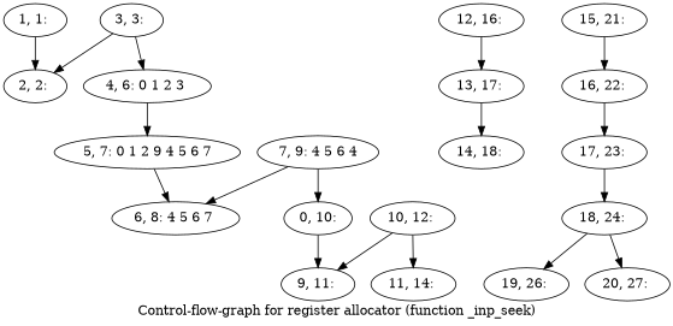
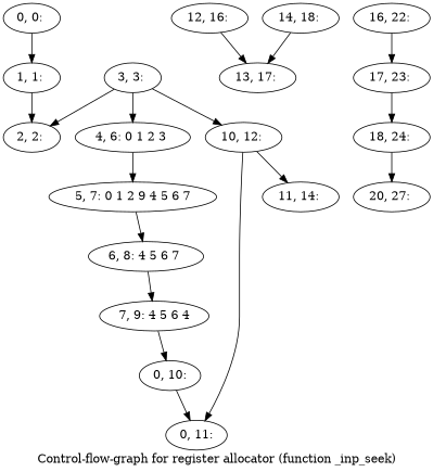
  digraph {
    label="Control-flow-graph for register allocator (function _inp_seek)"
+   n1 [label="0, 0: "]
    n2 [label="1, 1: "]
    n3 [label="2, 2: "]
    n4 [label="3, 3: "]
    n5 [label="4, 6: 0 1 2 3 "]
    n6 [label="10, 12: "]
    n7 [label="5, 7: 0 1 2 9 4 5 6 7"]
-   n8 [label="9, 11: "]
+   n8 [label="0, 11:"]
    n9 [label="11, 14: "]
    n10 [label="6, 8: 4 5 6 7 "]
    n11 [label="7, 9: 4 5 6 4"]
    n12 [label="0, 10:"]
    n13 [label="12, 16: "]
    n14 [label="13, 17: "]
    n15 [label="14, 18: "]
-   n16 [label="15, 21: "]
    n17 [label="16, 22: "]
-   n18 [label="19, 26: "]
    n19 [label="17, 23: "]
    n20 [label="18, 24: "]
    n21 [label="20, 27: "]
+   n1 -> n2
    n2 -> n3
    n4 -> n3
    n4 -> n5
+   n4 -> n6
    n5 -> n7
    n6 -> n8
    n6 -> n9
    n7 -> n10
-   n11 -> n10
+   n10 -> n11
    n11 -> n12
    n12 -> n8
    n13 -> n14
-   n14 -> n15
-   n16 -> n17
+   n15 -> n14
    n17 -> n19
    n19 -> n20
-   n20 -> n18
    n20 -> n21
  }
